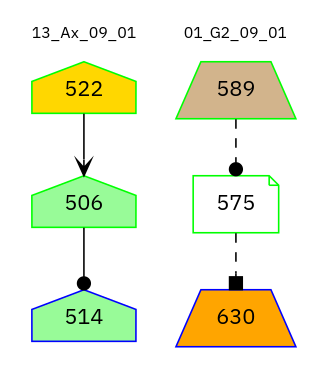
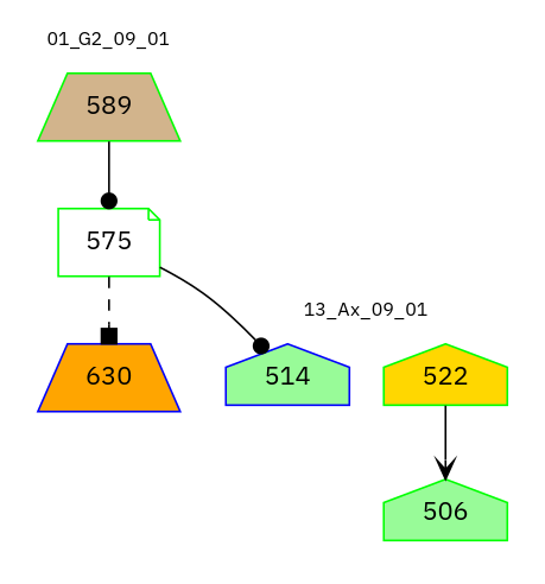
  digraph {
    fontname="IBM Plex Sans"
    node [color=green fillcolor=palegreen fontname="IBM Plex Sans" shape=house style=filled]
    edge [arrowhead=dot color=black fontname="IBM Plex Sans" style=solid]
    n1 [fillcolor=gold label=522]
    n2 [label=506]
    n3 [color=blue label=514]
    n4 [fillcolor=tan label=589 shape=trapezium]
    n5 [fillcolor=white label=575 shape=note]
    n6 [color=blue fillcolor=orange label=630 shape=trapezium]
    subgraph cluster_1 {
      color=white
      fontsize=10
      label="13_Ax_09_01"
      n1
      n2
      n3
    }
    subgraph cluster_2 {
      color=white
      fontsize=10
      label="01_G2_09_01"
      n4
      n5
      n6
    }
    n1 -> n2 [arrowhead=vee]
-   n2 -> n3
-   n4 -> n5 [style=dashed]
+   n5 -> n3
+   n4 -> n5
    n5 -> n6 [arrowhead=box style=dashed]
  }
